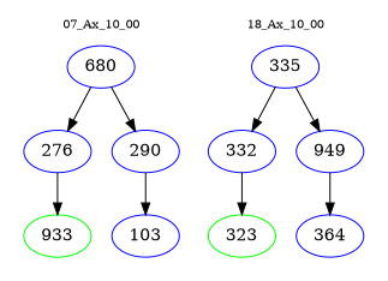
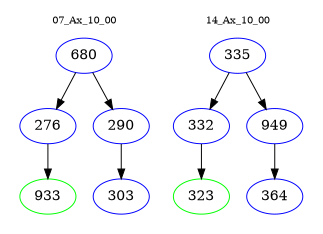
  digraph {
    node [color=blue]
    edge [color=black]
    n1 [label=680]
    n2 [label=276]
    n3 [label=290]
    n4 [color=green label=933]
-   n5 [label=103]
+   n5 [label=303]
    n6 [label=335]
    n7 [label=332]
    n8 [label=949]
    n9 [color=green label=323]
    n10 [label=364]
    subgraph cluster_1 {
      color=white
      fontsize=10
      label="07_Ax_10_00"
      n1
      n2
      n3
      n4
      n5
    }
    subgraph cluster_2 {
      color=white
      fontsize=10
-     label="18_Ax_10_00"
+     label="14_Ax_10_00"
      n6
      n7
      n8
      n9
      n10
    }
    n1 -> n2
    n1 -> n3
    n2 -> n4
    n3 -> n5
    n6 -> n7
    n6 -> n8
    n7 -> n9
    n8 -> n10
  }
